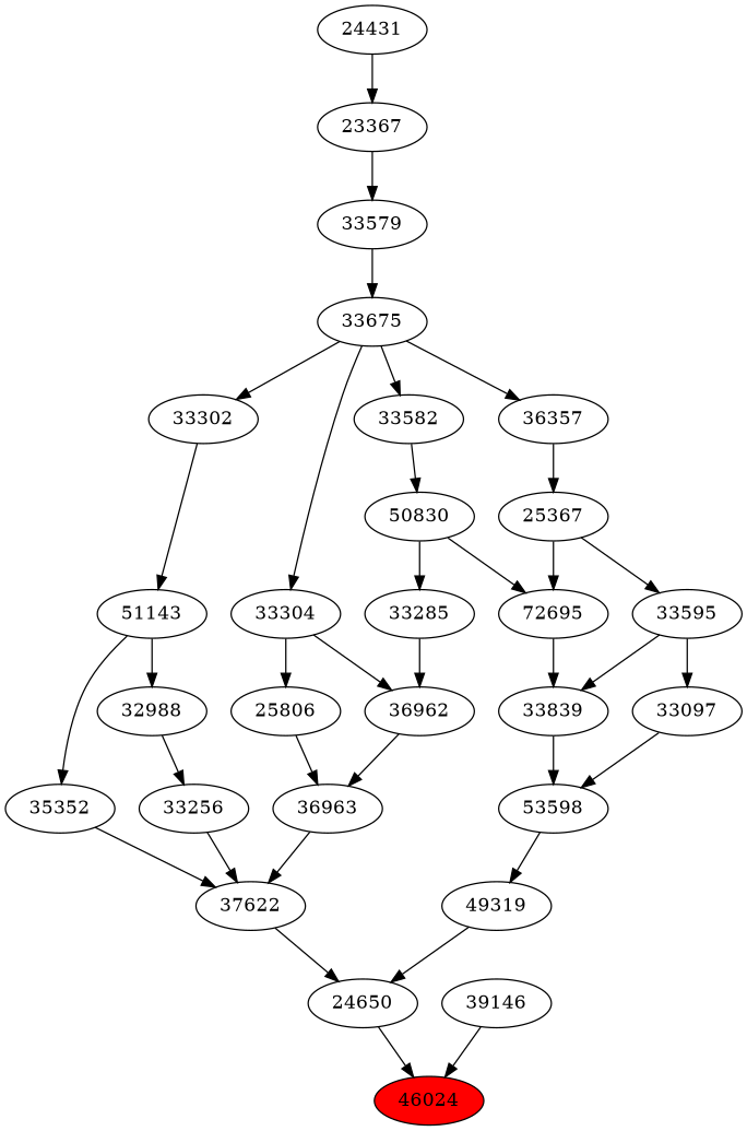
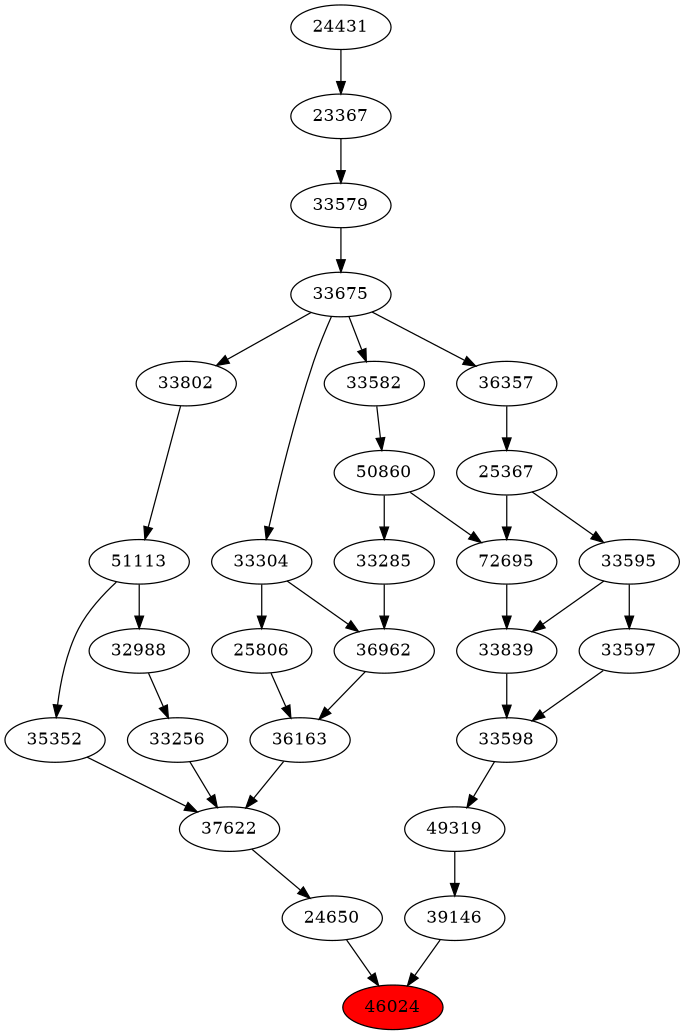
  strict digraph {
    n1 [fillcolor=red label=46024 style=filled]
    n2 [label=39146]
    n3 [label=24650]
    n4 [label=49319]
    n5 [label=37622]
-   n6 [label=53598]
-   n7 [label=36963]
+   n6 [label=33598]
+   n7 [label=36163]
    n8 [label=35352]
    n9 [label=33256]
-   n10 [label=33097]
+   n10 [label=33597]
    n11 [label=33839]
    n12 [label=36962]
    n13 [label=25806]
    n14 [label=33285]
-   n15 [label=51143]
+   n15 [label=51113]
    n16 [label=32988]
    n17 [label=33595]
    n18 [label=72695]
    n19 [label=33304]
-   n20 [label=50830]
-   n21 [label=33302]
+   n20 [label=50860]
+   n21 [label=33802]
    n22 [label=25367]
    n23 [label=33675]
    n24 [label=33582]
    n25 [label=36357]
    n26 [label=33579]
    n27 [label=23367]
    n28 [label=24431]
    n2 -> n1
    n3 -> n1
-   n4 -> n3
+   n4 -> n2
    n5 -> n3
    n6 -> n4
    n7 -> n5
    n8 -> n5
    n9 -> n5
    n10 -> n6
    n11 -> n6
    n12 -> n7
    n13 -> n7
    n14 -> n12
    n15 -> n8
    n15 -> n16
    n16 -> n9
    n17 -> n10
    n17 -> n11
    n18 -> n11
    n19 -> n12
    n19 -> n13
    n20 -> n14
    n20 -> n18
    n21 -> n15
    n22 -> n17
    n22 -> n18
    n23 -> n19
    n23 -> n21
    n23 -> n24
    n23 -> n25
    n24 -> n20
    n25 -> n22
    n26 -> n23
    n27 -> n26
    n28 -> n27
  }
